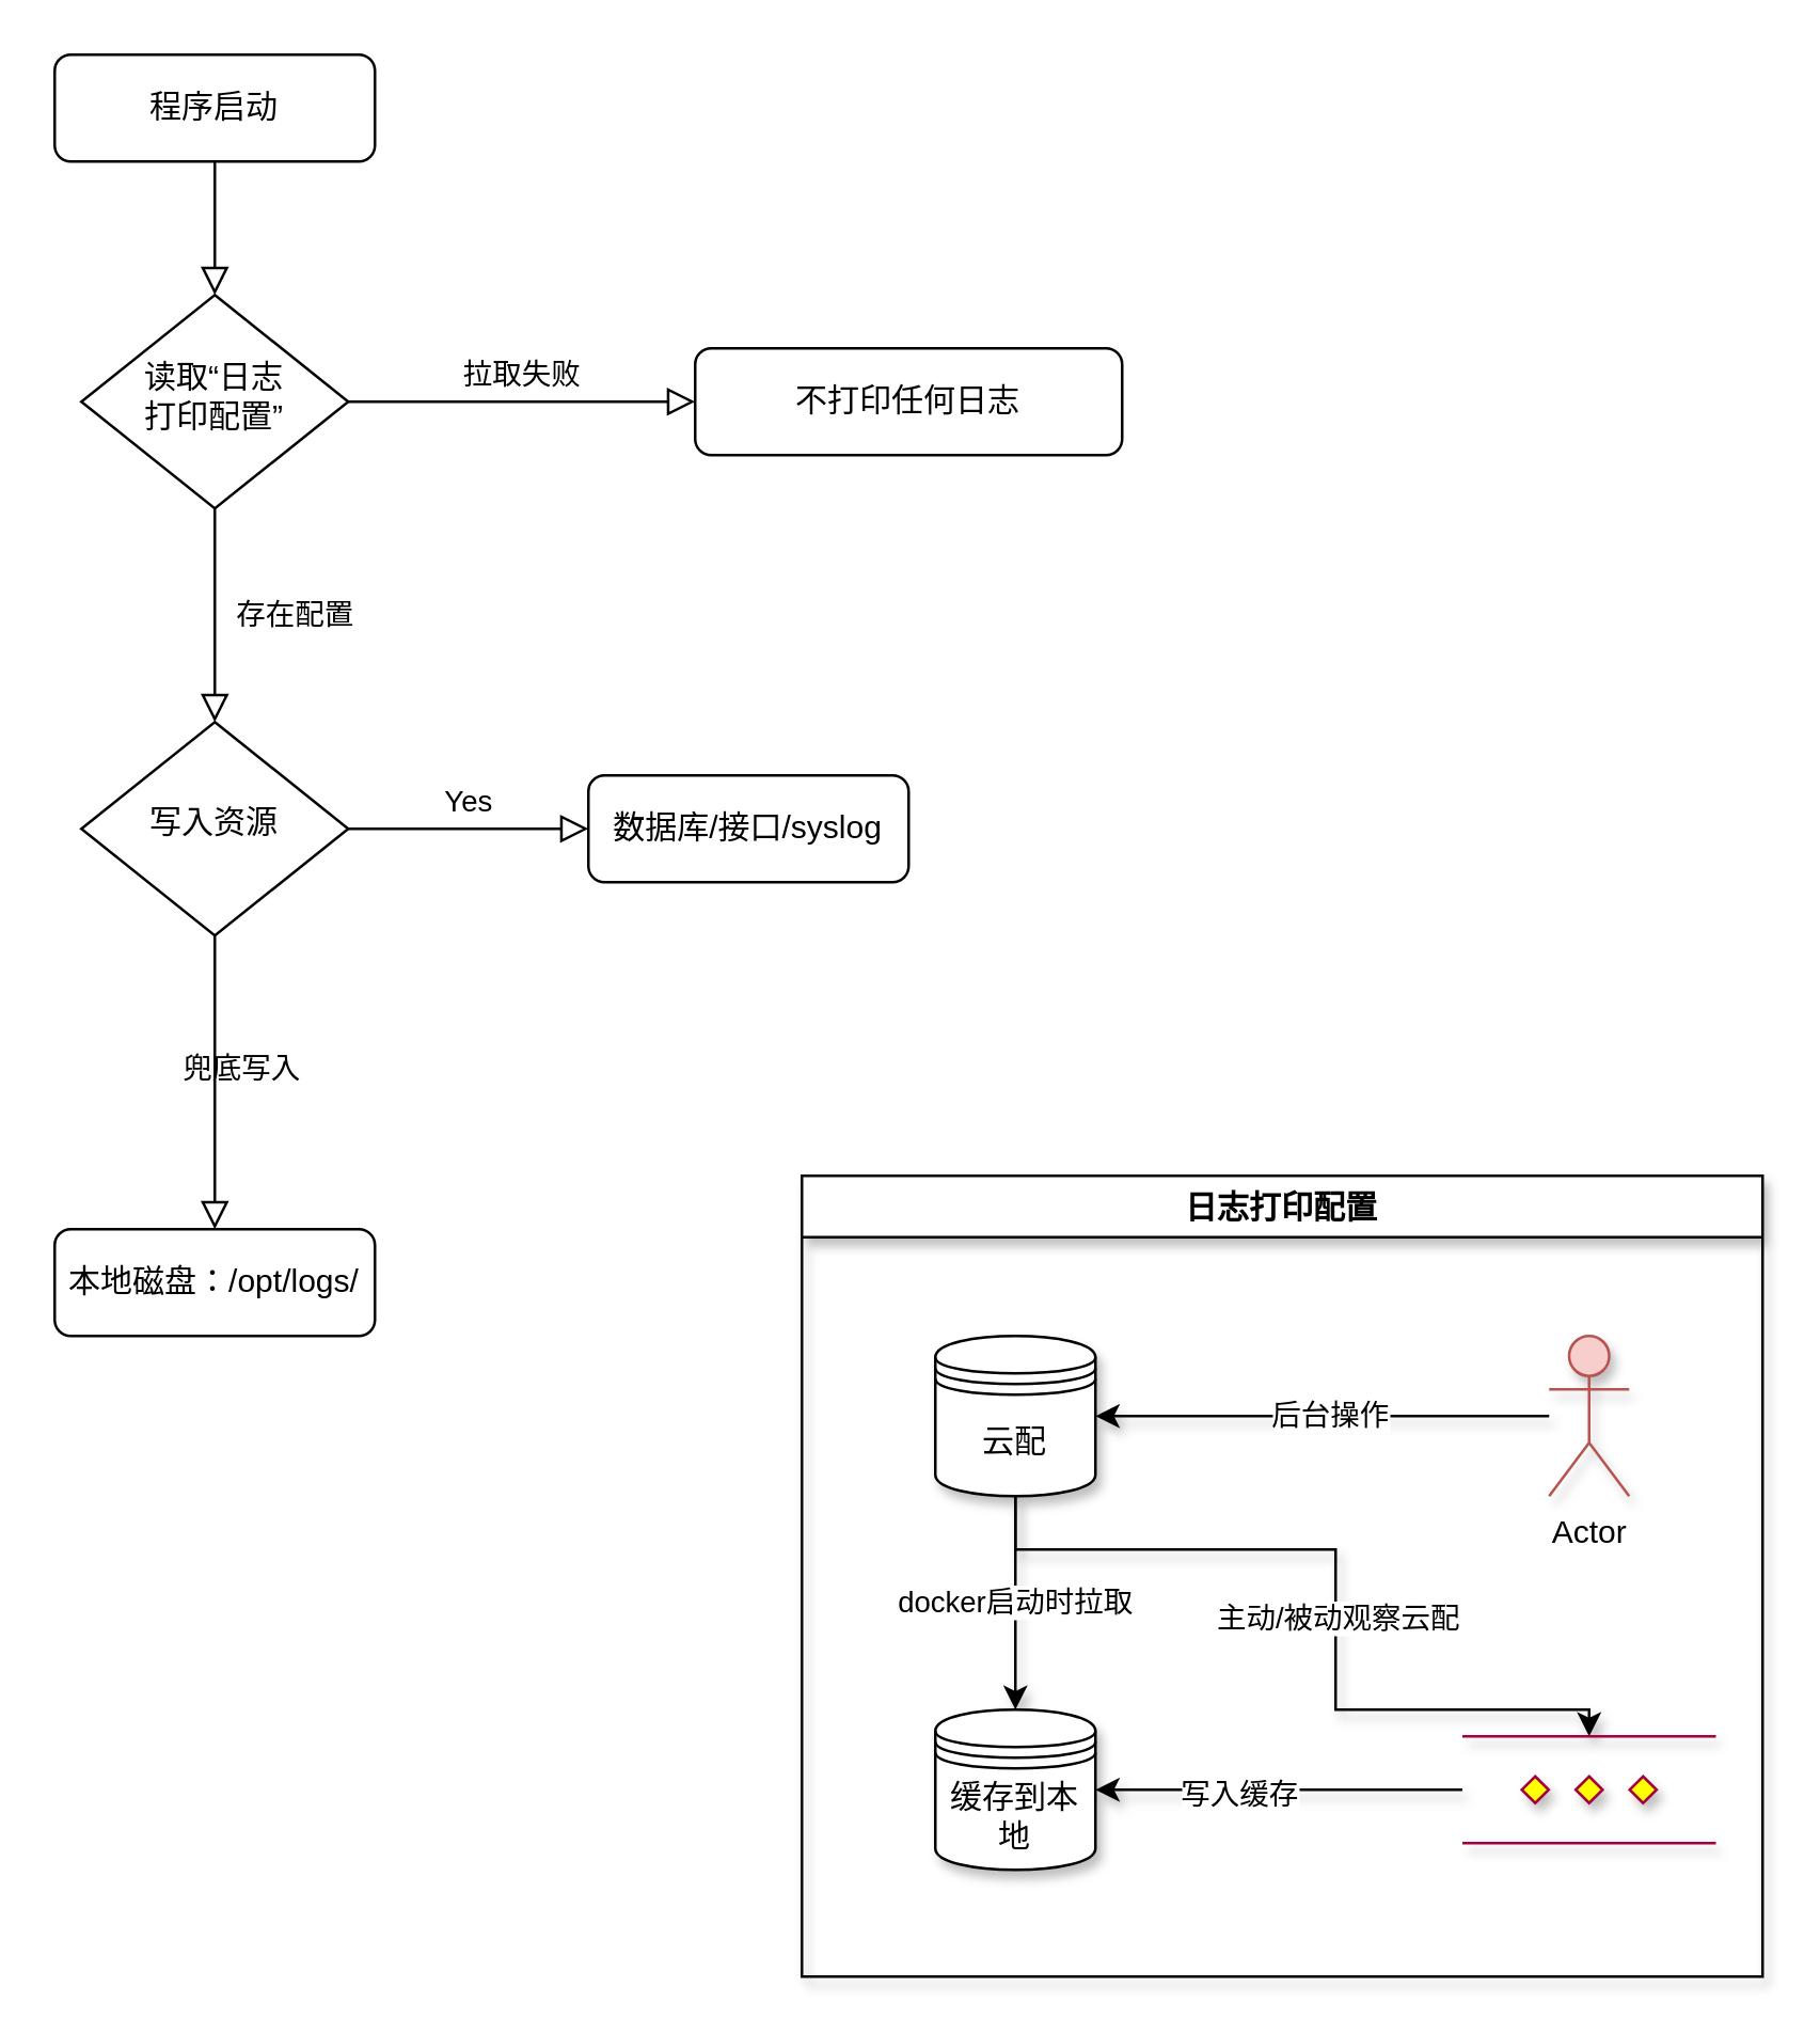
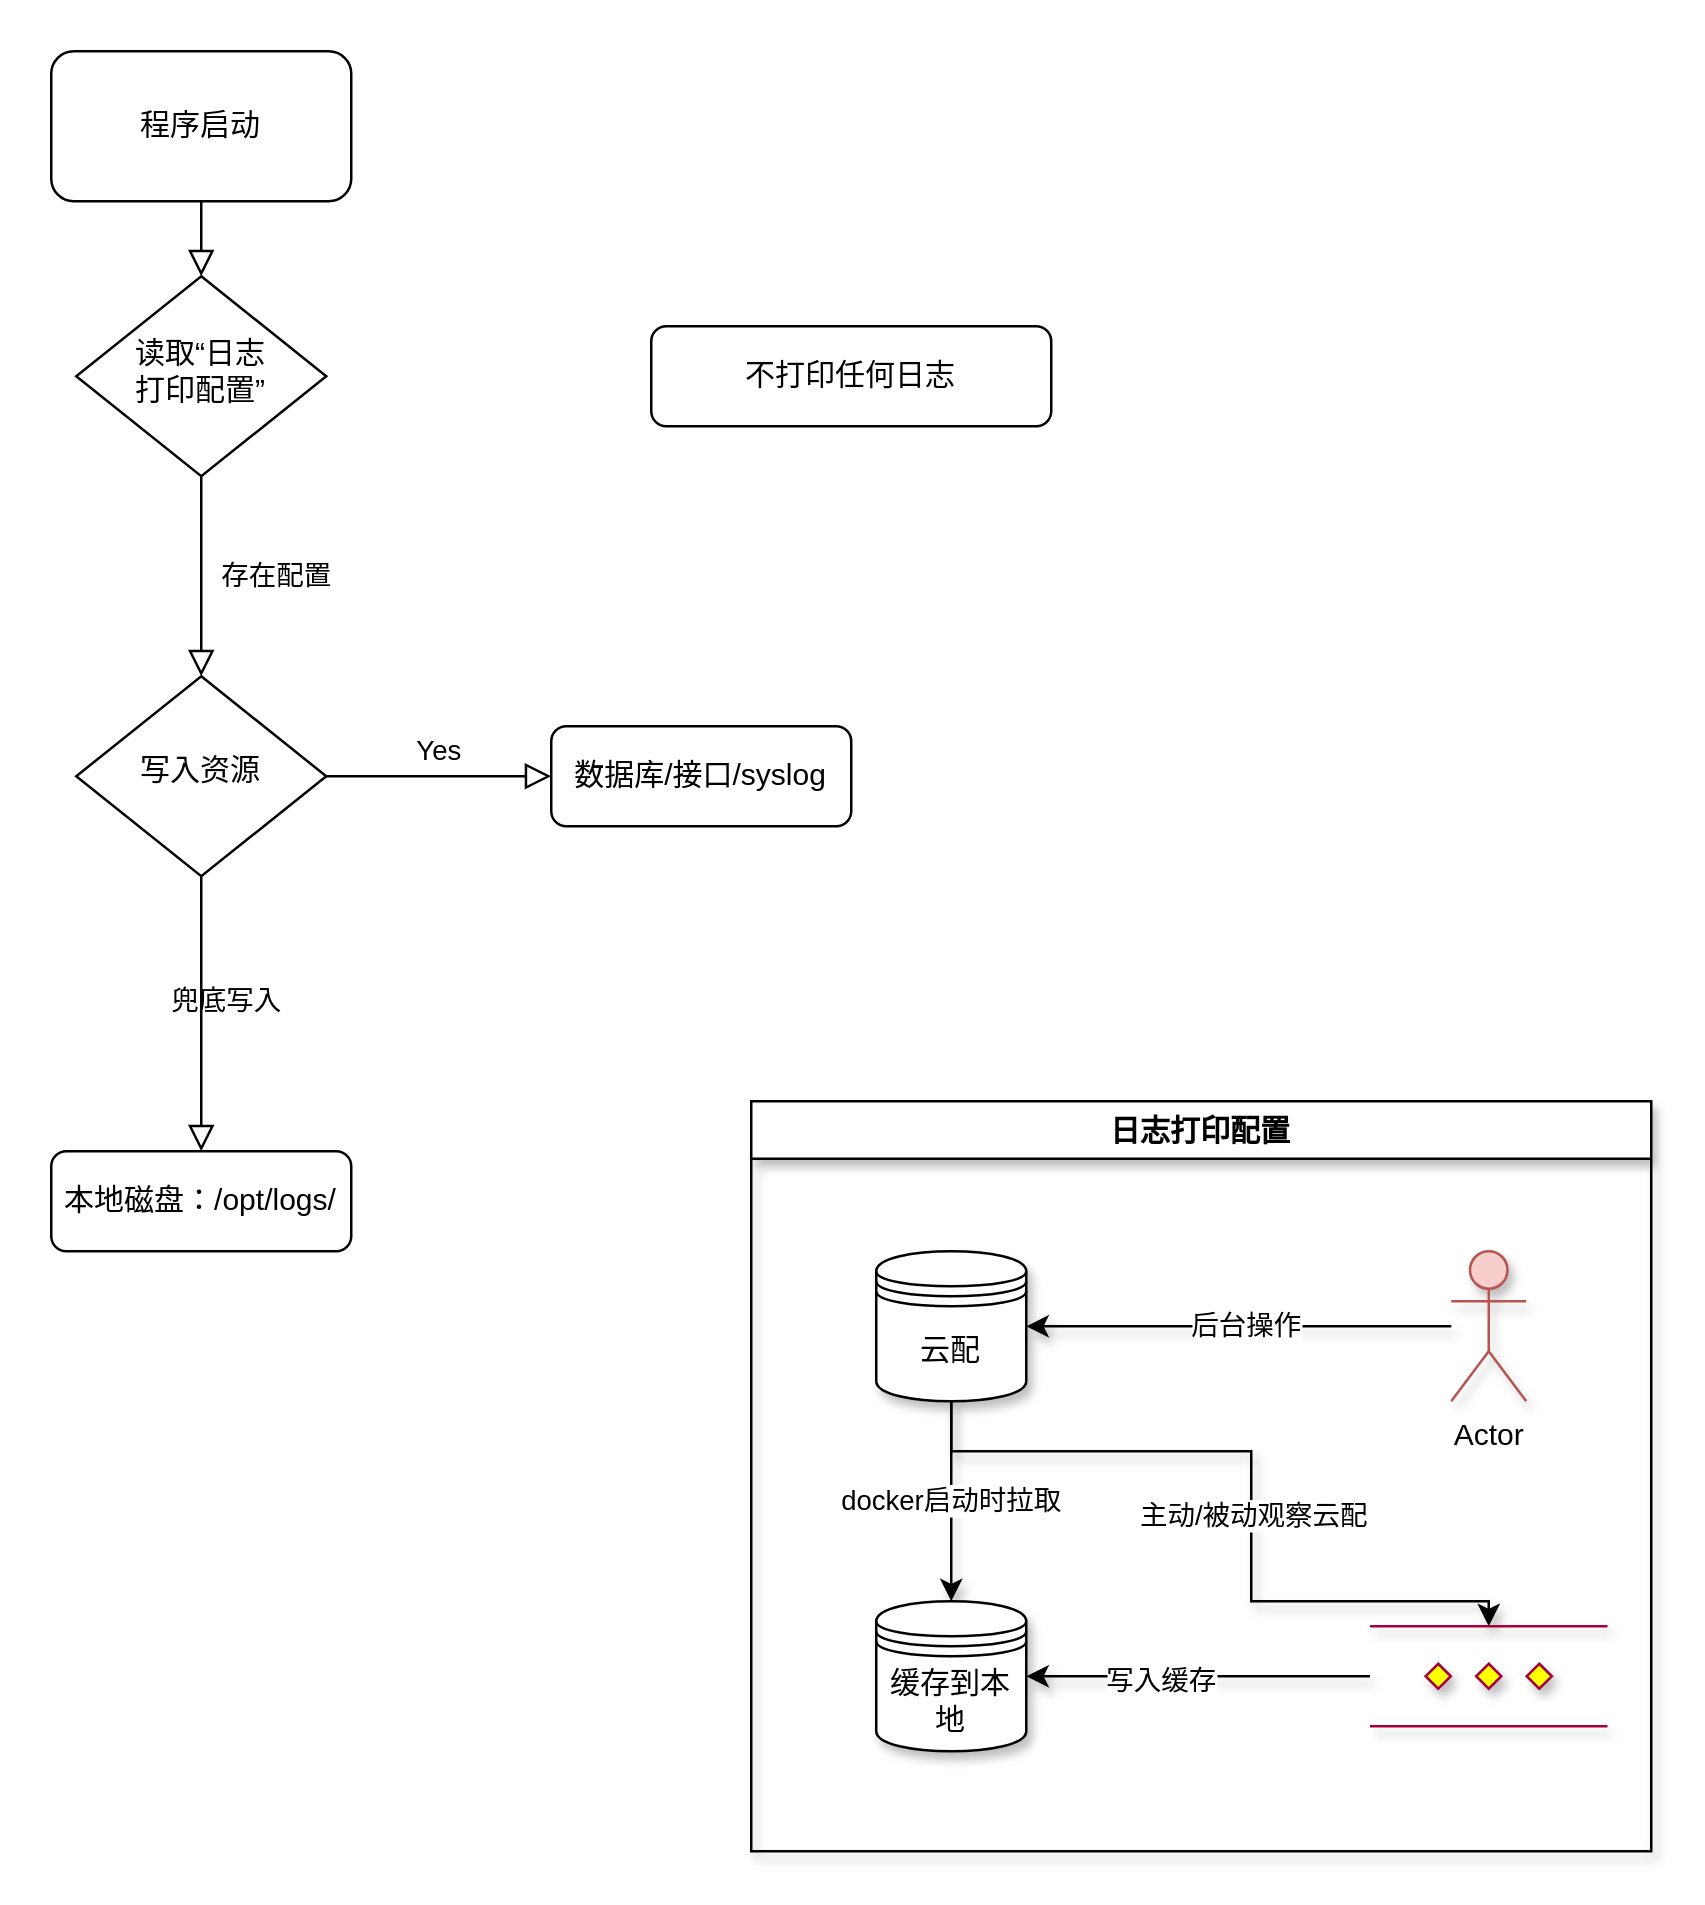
  <mxCell id="0" />
  <mxCell id="1" parent="0" />
  <mxCell id="2" value="" style="rounded=0;html=1;jettySize=auto;orthogonalLoop=1;fontSize=11;endArrow=block;endFill=0;endSize=8;strokeWidth=1;shadow=0;labelBackgroundColor=none;edgeStyle=orthogonalEdgeStyle;" parent="1" source="3" target="6" edge="1"><mxGeometry relative="1" as="geometry" /></mxCell>
- <mxCell id="3" value="程序启动" style="rounded=1;whiteSpace=wrap;html=1;fontSize=12;glass=0;strokeWidth=1;shadow=0;" parent="1" vertex="1"><mxGeometry x="20" y="20" width="120" height="40" as="geometry" /></mxCell>
+ <mxCell id="3" value="程序启动" style="rounded=1;whiteSpace=wrap;html=1;fontSize=12;glass=0;strokeWidth=1;shadow=0;" parent="1" vertex="1"><mxGeometry x="20" y="20" width="120" height="60" as="geometry" /></mxCell>
  <mxCell id="4" value="存在配置" style="rounded=0;html=1;jettySize=auto;orthogonalLoop=1;fontSize=11;endArrow=block;endFill=0;endSize=8;strokeWidth=1;shadow=0;labelBackgroundColor=none;edgeStyle=orthogonalEdgeStyle;" parent="1" source="6" target="10" edge="1"><mxGeometry y="30" relative="1" as="geometry"><mxPoint as="offset" /></mxGeometry></mxCell>
- <mxCell id="5" value="拉取失败" style="edgeStyle=orthogonalEdgeStyle;rounded=0;html=1;jettySize=auto;orthogonalLoop=1;fontSize=11;endArrow=block;endFill=0;endSize=8;strokeWidth=1;shadow=0;labelBackgroundColor=none;" parent="1" source="6" target="7" edge="1"><mxGeometry y="10" relative="1" as="geometry"><mxPoint as="offset" /></mxGeometry></mxCell>
  <mxCell id="6" value="读取“日志&lt;br&gt;打印配置”" style="rhombus;whiteSpace=wrap;html=1;shadow=0;fontFamily=Helvetica;fontSize=12;align=center;strokeWidth=1;spacing=6;spacingTop=-4;" parent="1" vertex="1"><mxGeometry x="30" y="110" width="100" height="80" as="geometry" /></mxCell>
  <mxCell id="7" value="不打印任何日志" style="rounded=1;whiteSpace=wrap;html=1;fontSize=12;glass=0;strokeWidth=1;shadow=0;" parent="1" vertex="1"><mxGeometry x="260" y="130" width="160" height="40" as="geometry" /></mxCell>
  <mxCell id="8" value="兜底写入" style="rounded=0;html=1;jettySize=auto;orthogonalLoop=1;fontSize=11;endArrow=block;endFill=0;endSize=8;strokeWidth=1;shadow=0;labelBackgroundColor=none;edgeStyle=orthogonalEdgeStyle;" parent="1" source="10" target="11" edge="1"><mxGeometry x="-0.091" y="10" relative="1" as="geometry"><mxPoint as="offset" /></mxGeometry></mxCell>
  <mxCell id="9" value="Yes" style="edgeStyle=orthogonalEdgeStyle;rounded=0;html=1;jettySize=auto;orthogonalLoop=1;fontSize=11;endArrow=block;endFill=0;endSize=8;strokeWidth=1;shadow=0;labelBackgroundColor=none;" parent="1" source="10" target="12" edge="1"><mxGeometry y="10" relative="1" as="geometry"><mxPoint as="offset" /></mxGeometry></mxCell>
  <mxCell id="10" value="写入资源" style="rhombus;whiteSpace=wrap;html=1;shadow=0;fontFamily=Helvetica;fontSize=12;align=center;strokeWidth=1;spacing=6;spacingTop=-4;" parent="1" vertex="1"><mxGeometry x="30" y="270" width="100" height="80" as="geometry" /></mxCell>
  <mxCell id="11" value="本地磁盘：/opt/logs/" style="rounded=1;whiteSpace=wrap;html=1;fontSize=12;glass=0;strokeWidth=1;shadow=0;" parent="1" vertex="1"><mxGeometry x="20" y="460" width="120" height="40" as="geometry" /></mxCell>
  <mxCell id="12" value="数据库/接口/syslog" style="rounded=1;whiteSpace=wrap;html=1;fontSize=12;glass=0;strokeWidth=1;shadow=0;" parent="1" vertex="1"><mxGeometry x="220" y="290" width="120" height="40" as="geometry" /></mxCell>
  <mxCell id="13" value="docker启动时拉取" style="edgeStyle=orthogonalEdgeStyle;rounded=0;orthogonalLoop=1;jettySize=auto;html=1;shadow=1;" parent="1" source="16" target="17" edge="1"><mxGeometry relative="1" as="geometry" /></mxCell>
  <mxCell id="14" style="edgeStyle=orthogonalEdgeStyle;rounded=0;orthogonalLoop=1;jettySize=auto;html=1;shadow=1;" parent="1" source="16" target="22" edge="1"><mxGeometry relative="1" as="geometry"><Array as="points"><mxPoint x="380" y="580" /><mxPoint x="500" y="580" /><mxPoint x="500" y="640" /><mxPoint x="595" y="640" /></Array></mxGeometry></mxCell>
  <mxCell id="15" value="主动/被动观察云配" style="edgeLabel;html=1;align=center;verticalAlign=middle;resizable=0;points=[];" parent="14" vertex="1" connectable="0"><mxGeometry x="0.081" relative="1" as="geometry"><mxPoint as="offset" /></mxGeometry></mxCell>
  <mxCell id="16" value="云配" style="shape=datastore;whiteSpace=wrap;html=1;shadow=1;flipH=1;" parent="1" vertex="1"><mxGeometry x="350" y="500" width="60" height="60" as="geometry" /></mxCell>
  <mxCell id="17" value="缓存到本地" style="shape=datastore;whiteSpace=wrap;html=1;shadow=1;" parent="1" vertex="1"><mxGeometry x="350" y="640" width="60" height="60" as="geometry" /></mxCell>
  <mxCell id="18" style="edgeStyle=orthogonalEdgeStyle;rounded=0;orthogonalLoop=1;jettySize=auto;html=1;entryX=1;entryY=0.5;entryDx=0;entryDy=0;shadow=1;" parent="1" source="20" target="16" edge="1"><mxGeometry relative="1" as="geometry" /></mxCell>
  <mxCell id="19" value="后台操作" style="edgeLabel;html=1;align=center;verticalAlign=middle;resizable=0;points=[];" parent="18" vertex="1" connectable="0"><mxGeometry x="-0.019" y="-1" relative="1" as="geometry"><mxPoint as="offset" /></mxGeometry></mxCell>
  <mxCell id="20" value="Actor" style="shape=umlActor;verticalLabelPosition=bottom;labelBackgroundColor=#ffffff;verticalAlign=top;html=1;outlineConnect=0;shadow=1;flipH=1;fillColor=#f8cecc;strokeColor=#b85450;" parent="1" vertex="1"><mxGeometry x="580" y="500" width="30" height="60" as="geometry" /></mxCell>
  <mxCell id="21" value="日志打印配置" style="swimlane;shadow=1;" parent="1" vertex="1"><mxGeometry x="300" y="440" width="360" height="300" as="geometry" /></mxCell>
  <mxCell id="22" value="定时器" style="verticalLabelPosition=bottom;verticalAlign=top;html=1;shape=mxgraph.flowchart.parallel_mode;pointerEvents=1;shadow=1;fillColor=#d80073;strokeColor=#A50040;fontColor=#ffffff;" parent="21" vertex="1"><mxGeometry x="247.5" y="210" width="95" height="40" as="geometry" /></mxCell>
  <mxCell id="23" style="edgeStyle=orthogonalEdgeStyle;rounded=0;orthogonalLoop=1;jettySize=auto;html=1;entryX=1;entryY=0.5;entryDx=0;entryDy=0;shadow=1;" parent="1" source="22" target="17" edge="1"><mxGeometry relative="1" as="geometry" /></mxCell>
  <mxCell id="24" value="写入缓存" style="edgeLabel;html=1;align=center;verticalAlign=middle;resizable=0;points=[];" parent="23" vertex="1" connectable="0"><mxGeometry x="0.222" y="1" relative="1" as="geometry"><mxPoint as="offset" /></mxGeometry></mxCell>
